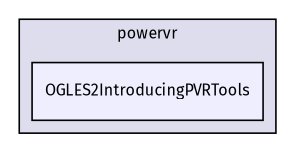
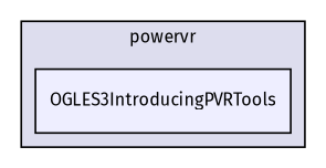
  digraph {
    compound=true
    rankdir=LR
    fontname="Fira Sans"
-   n1 [fillcolor="#eeeeff" fontname="Fira Sans" fontsize=10 label=OGLES2IntroducingPVRTools pencolor=black shape=box style=filled]
+   n1 [fillcolor="#eeeeff" fontname="Fira Sans" fontsize=10 label=OGLES3IntroducingPVRTools pencolor=black shape=box style=filled]
    subgraph cluster_1 {
      bgcolor="#ddddee"
      fontsize=10
      label=powervr
      pencolor=black
      n1
    }
  }
